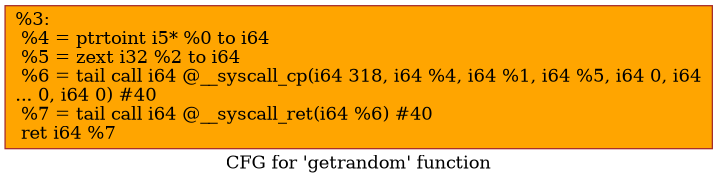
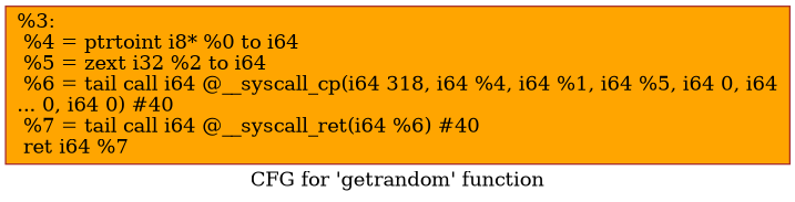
  digraph {
    label="CFG for 'getrandom' function"
-   n1 [label="{%3:\l  %4 = ptrtoint i5* %0 to i64\l  %5 = zext i32 %2 to i64\l  %6 = tail call i64 @__syscall_cp(i64 318, i64 %4, i64 %1, i64 %5, i64 0, i64\l... 0, i64 0) #40\l  %7 = tail call i64 @__syscall_ret(i64 %6) #40\l  ret i64 %7\l}" shape=record style=filled fillcolor=orange color=brown]
+   n1 [label="{%3:\l  %4 = ptrtoint i8* %0 to i64\l  %5 = zext i32 %2 to i64\l  %6 = tail call i64 @__syscall_cp(i64 318, i64 %4, i64 %1, i64 %5, i64 0, i64\l... 0, i64 0) #40\l  %7 = tail call i64 @__syscall_ret(i64 %6) #40\l  ret i64 %7\l}" shape=record style=filled fillcolor=orange color=brown]
  }
